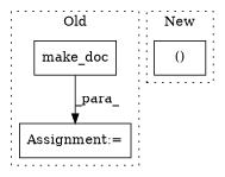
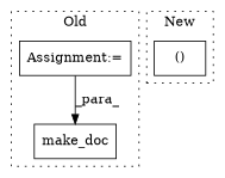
  digraph {
    node [shape=box]
    n1 [a=32 l="9,1" label=make_doc s="578,595"]
    n2 [a=7 l=1 label="Assignment:=" s=573]
    n3 [a=106 l=22 label="()" s=1273]
    subgraph cluster_1 {
      label=Old
      style=dotted
      n1
      n2
    }
    subgraph cluster_2 {
      label=New
      style=dotted
      n3
    }
-   n1 -> n2 [label=_para_]
+   n2 -> n1 [label=_para_]
  }
